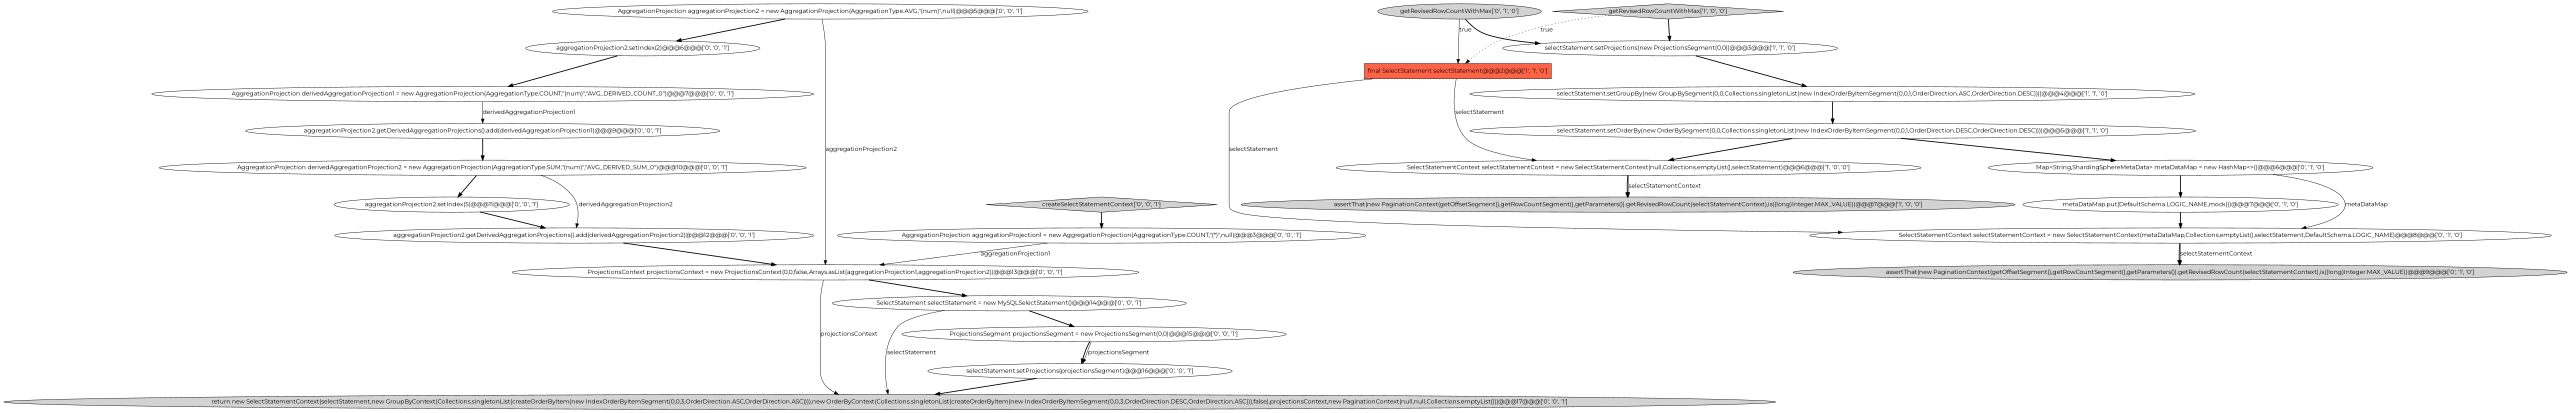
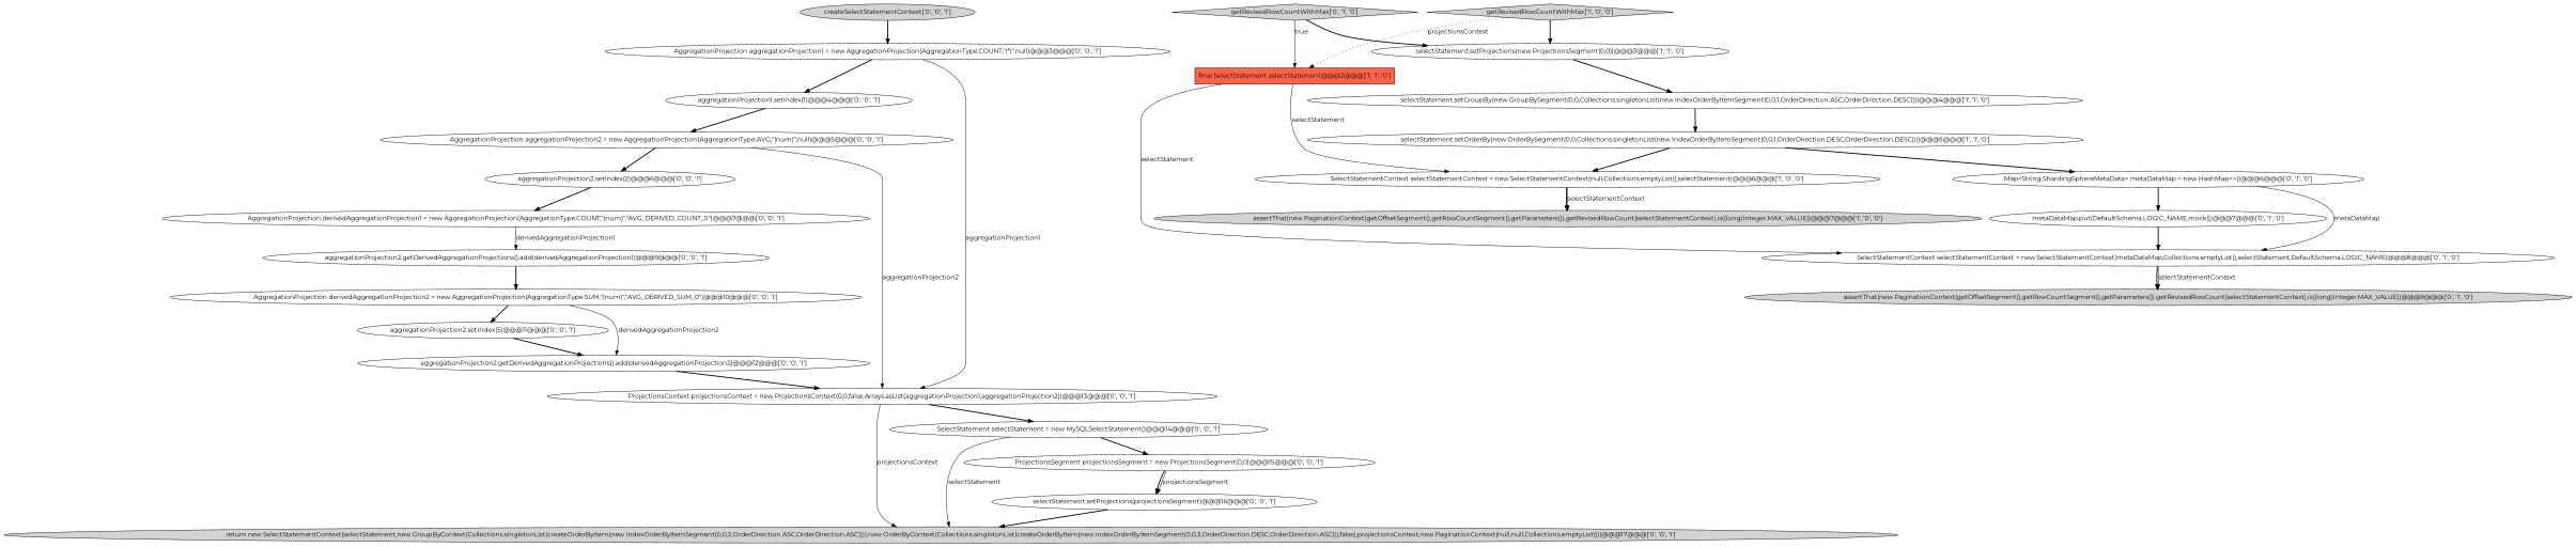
  digraph {
    fontname=Montserrat
    node [fillcolor=white fontname=Montserrat shape=ellipse style=filled]
    edge [fontname=Montserrat style=bold]
+   n1 [label="aggregationProjection1.setIndex(1)@@@4@@@['0', '0', '1']"]
    n2 [label="AggregationProjection aggregationProjection2 = new AggregationProjection(AggregationType.AVG,\"(num)\",null)@@@5@@@['0', '0', '1']"]
    n3 [label="aggregationProjection2.setIndex(2)@@@6@@@['0', '0', '1']"]
    n4 [label="ProjectionsContext projectionsContext = new ProjectionsContext(0,0,false,Arrays.asList(aggregationProjection1,aggregationProjection2))@@@13@@@['0', '0', '1']"]
    n5 [label="AggregationProjection derivedAggregationProjection1 = new AggregationProjection(AggregationType.COUNT,\"(num)\",\"AVG_DERIVED_COUNT_0\")@@@7@@@['0', '0', '1']"]
    n6 [label="aggregationProjection2.getDerivedAggregationProjections().add(derivedAggregationProjection1)@@@9@@@['0', '0', '1']"]
    n7 [label="AggregationProjection derivedAggregationProjection2 = new AggregationProjection(AggregationType.SUM,\"(num)\",\"AVG_DERIVED_SUM_0\")@@@10@@@['0', '0', '1']"]
-   n8 [fillcolor=lightgray label="getRevisedRowCountWithMax['0', '1', '0']"]
+   n8 [fillcolor=lightgray label="getRevisedRowCountWithMax['0', '1', '0']" shape=diamond]
    n9 [label="selectStatement.setProjections(new ProjectionsSegment(0,0))@@@3@@@['1', '1', '0']"]
    n10 [fillcolor=tomato label="final SelectStatement selectStatement@@@2@@@['1', '1', '0']" shape=box]
    n11 [label="selectStatement.setGroupBy(new GroupBySegment(0,0,Collections.singletonList(new IndexOrderByItemSegment(0,0,1,OrderDirection.ASC,OrderDirection.DESC))))@@@4@@@['1', '1', '0']"]
    n12 [label="SelectStatementContext selectStatementContext = new SelectStatementContext(metaDataMap,Collections.emptyList(),selectStatement,DefaultSchema.LOGIC_NAME)@@@8@@@['0', '1', '0']"]
    n13 [label="SelectStatementContext selectStatementContext = new SelectStatementContext(null,Collections.emptyList(),selectStatement)@@@6@@@['1', '0', '0']"]
    n14 [label="selectStatement.setProjections(projectionsSegment)@@@16@@@['0', '0', '1']"]
    n15 [fillcolor=lightgray label="return new SelectStatementContext(selectStatement,new GroupByContext(Collections.singletonList(createOrderByItem(new IndexOrderByItemSegment(0,0,3,OrderDirection.ASC,OrderDirection.ASC)))),new OrderByContext(Collections.singletonList(createOrderByItem(new IndexOrderByItemSegment(0,0,3,OrderDirection.DESC,OrderDirection.ASC))),false),projectionsContext,new PaginationContext(null,null,Collections.emptyList()))@@@17@@@['0', '0', '1']"]
    n16 [label="aggregationProjection2.setIndex(5)@@@11@@@['0', '0', '1']"]
    n17 [label="aggregationProjection2.getDerivedAggregationProjections().add(derivedAggregationProjection2)@@@12@@@['0', '0', '1']"]
    n18 [label="Map<String,ShardingSphereMetaData> metaDataMap = new HashMap<>()@@@6@@@['0', '1', '0']"]
    n19 [label="metaDataMap.put(DefaultSchema.LOGIC_NAME,mock())@@@7@@@['0', '1', '0']"]
    n20 [fillcolor=lightgray label="assertThat(new PaginationContext(getOffsetSegment(),getRowCountSegment(),getParameters()).getRevisedRowCount(selectStatementContext),is((long)Integer.MAX_VALUE))@@@9@@@['0', '1', '0']"]
    n21 [label="selectStatement.setOrderBy(new OrderBySegment(0,0,Collections.singletonList(new IndexOrderByItemSegment(0,0,1,OrderDirection.DESC,OrderDirection.DESC))))@@@5@@@['1', '1', '0']"]
    n22 [fillcolor=lightgray label="getRevisedRowCountWithMax['1', '0', '0']" shape=diamond]
    n23 [label="AggregationProjection aggregationProjection1 = new AggregationProjection(AggregationType.COUNT,\"(*)\",null)@@@3@@@['0', '0', '1']"]
    n24 [label="SelectStatement selectStatement = new MySQLSelectStatement()@@@14@@@['0', '0', '1']"]
    n25 [fillcolor=lightgray label="assertThat(new PaginationContext(getOffsetSegment(),getRowCountSegment(),getParameters()).getRevisedRowCount(selectStatementContext),is((long)Integer.MAX_VALUE))@@@7@@@['1', '0', '0']"]
    n26 [label="ProjectionsSegment projectionsSegment = new ProjectionsSegment(0,0)@@@15@@@['0', '0', '1']"]
-   n27 [fillcolor=lightgray label="createSelectStatementContext['0', '0', '1']" shape=diamond]
+   n27 [fillcolor=lightgray label="createSelectStatementContext['0', '0', '1']"]
+   n1 -> n2
    n2 -> n3
    n2 -> n4 [label=aggregationProjection2 style=solid]
    n3 -> n5
    n4 -> n15 [label=projectionsContext style=solid]
    n4 -> n24
    n5 -> n6 [label=derivedAggregationProjection1 style=solid]
    n6 -> n7
    n7 -> n16
    n7 -> n17 [label=derivedAggregationProjection2 style=solid]
    n8 -> n9
    n8 -> n10 [label=true style=solid]
    n9 -> n11
    n10 -> n12 [label=selectStatement style=solid]
    n10 -> n13 [label=selectStatement style=solid]
    n11 -> n21
    n12 -> n20
    n12 -> n20 [label=selectStatementContext style=solid]
    n13 -> n25 [label=selectStatementContext style=solid]
    n13 -> n25
    n14 -> n15
    n16 -> n17
    n17 -> n4
    n18 -> n12 [label=metaDataMap style=solid]
    n18 -> n19
    n19 -> n12
    n21 -> n13
    n21 -> n18
    n22 -> n9
-   n22 -> n10 [label=true style=dotted]
+   n22 -> n10 [label=projectionsContext style=dotted]
+   n23 -> n1
    n23 -> n4 [label=aggregationProjection1 style=solid]
    n24 -> n15 [label=selectStatement style=solid]
    n24 -> n26
    n26 -> n14
    n26 -> n14 [label=projectionsSegment style=solid]
    n27 -> n23
  }
